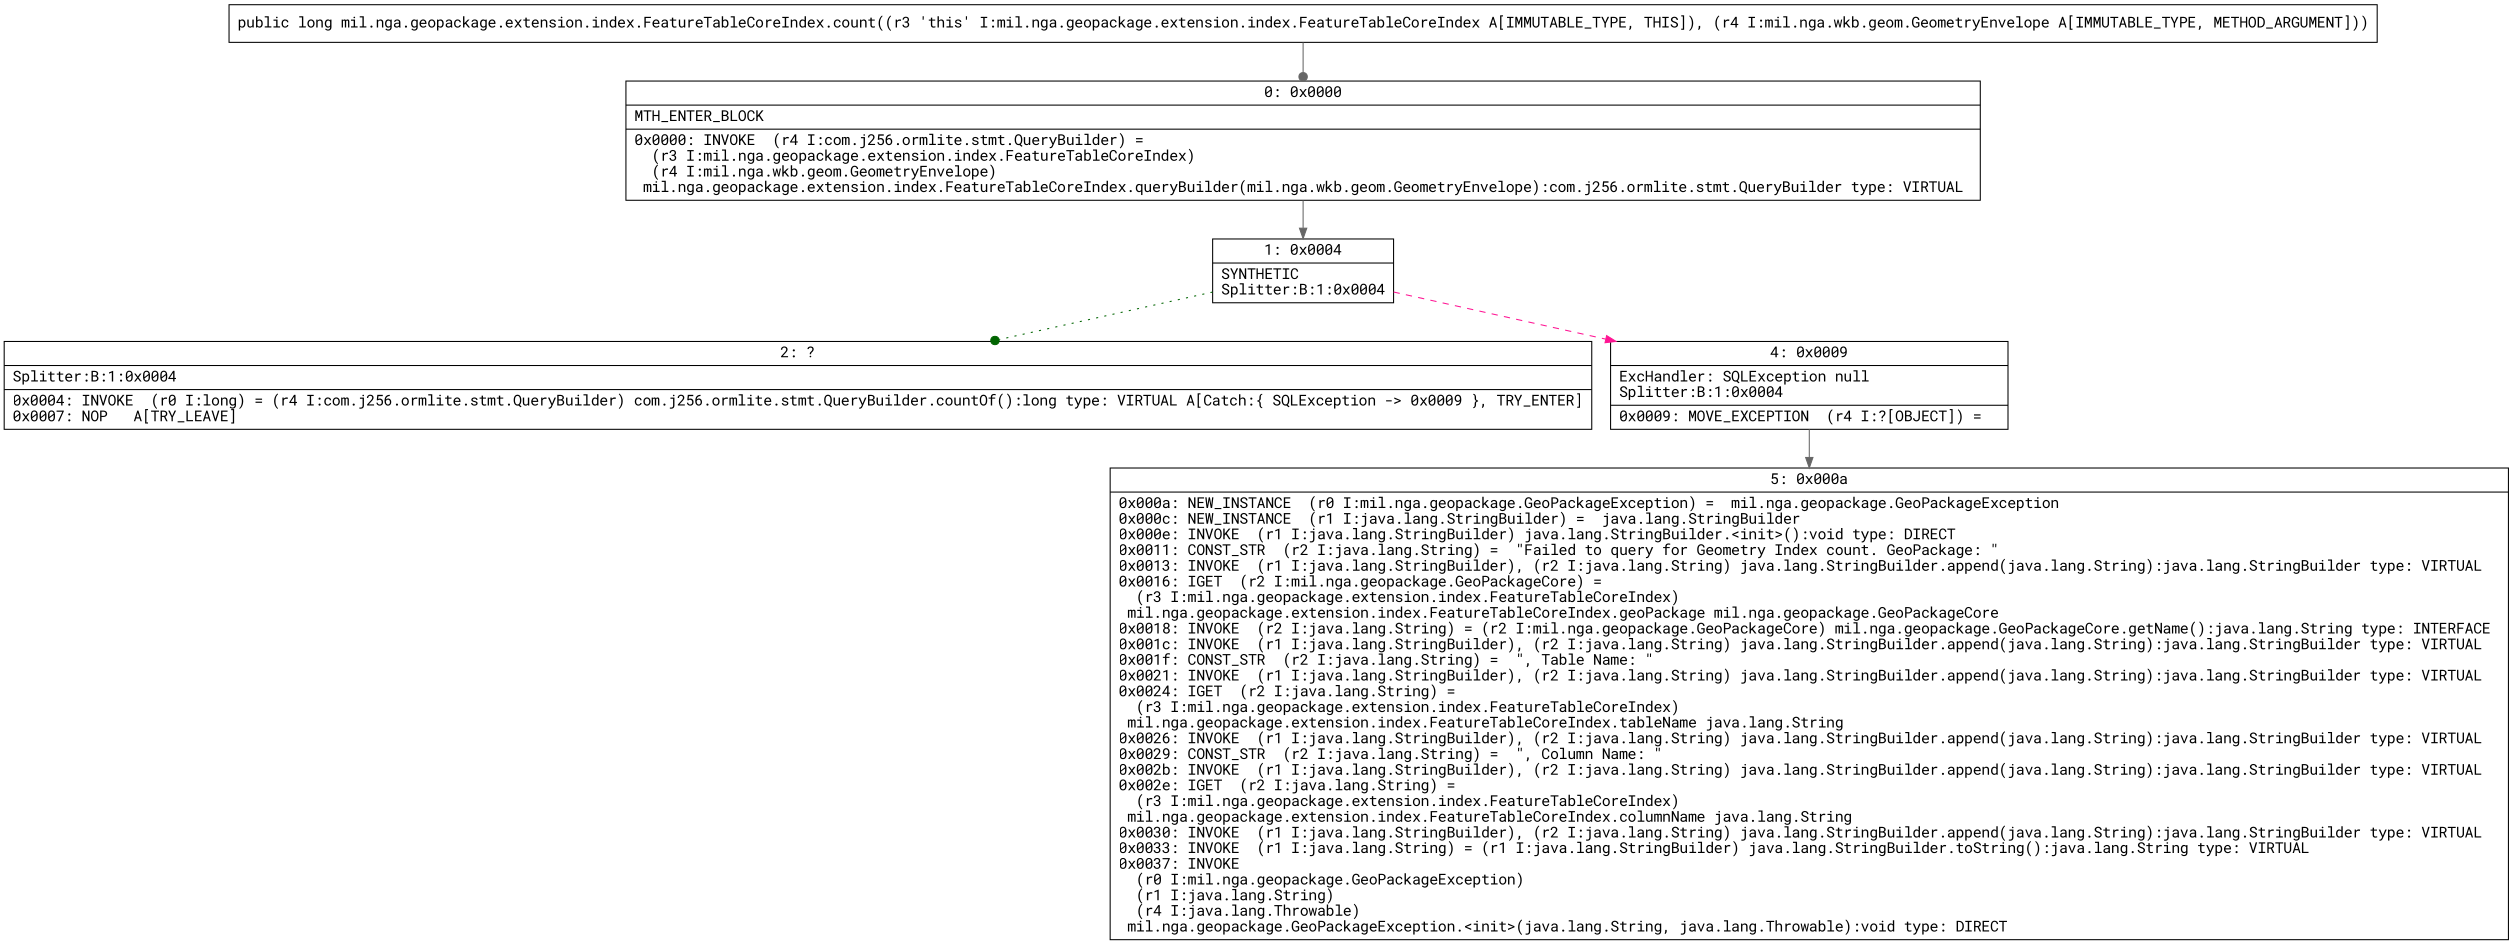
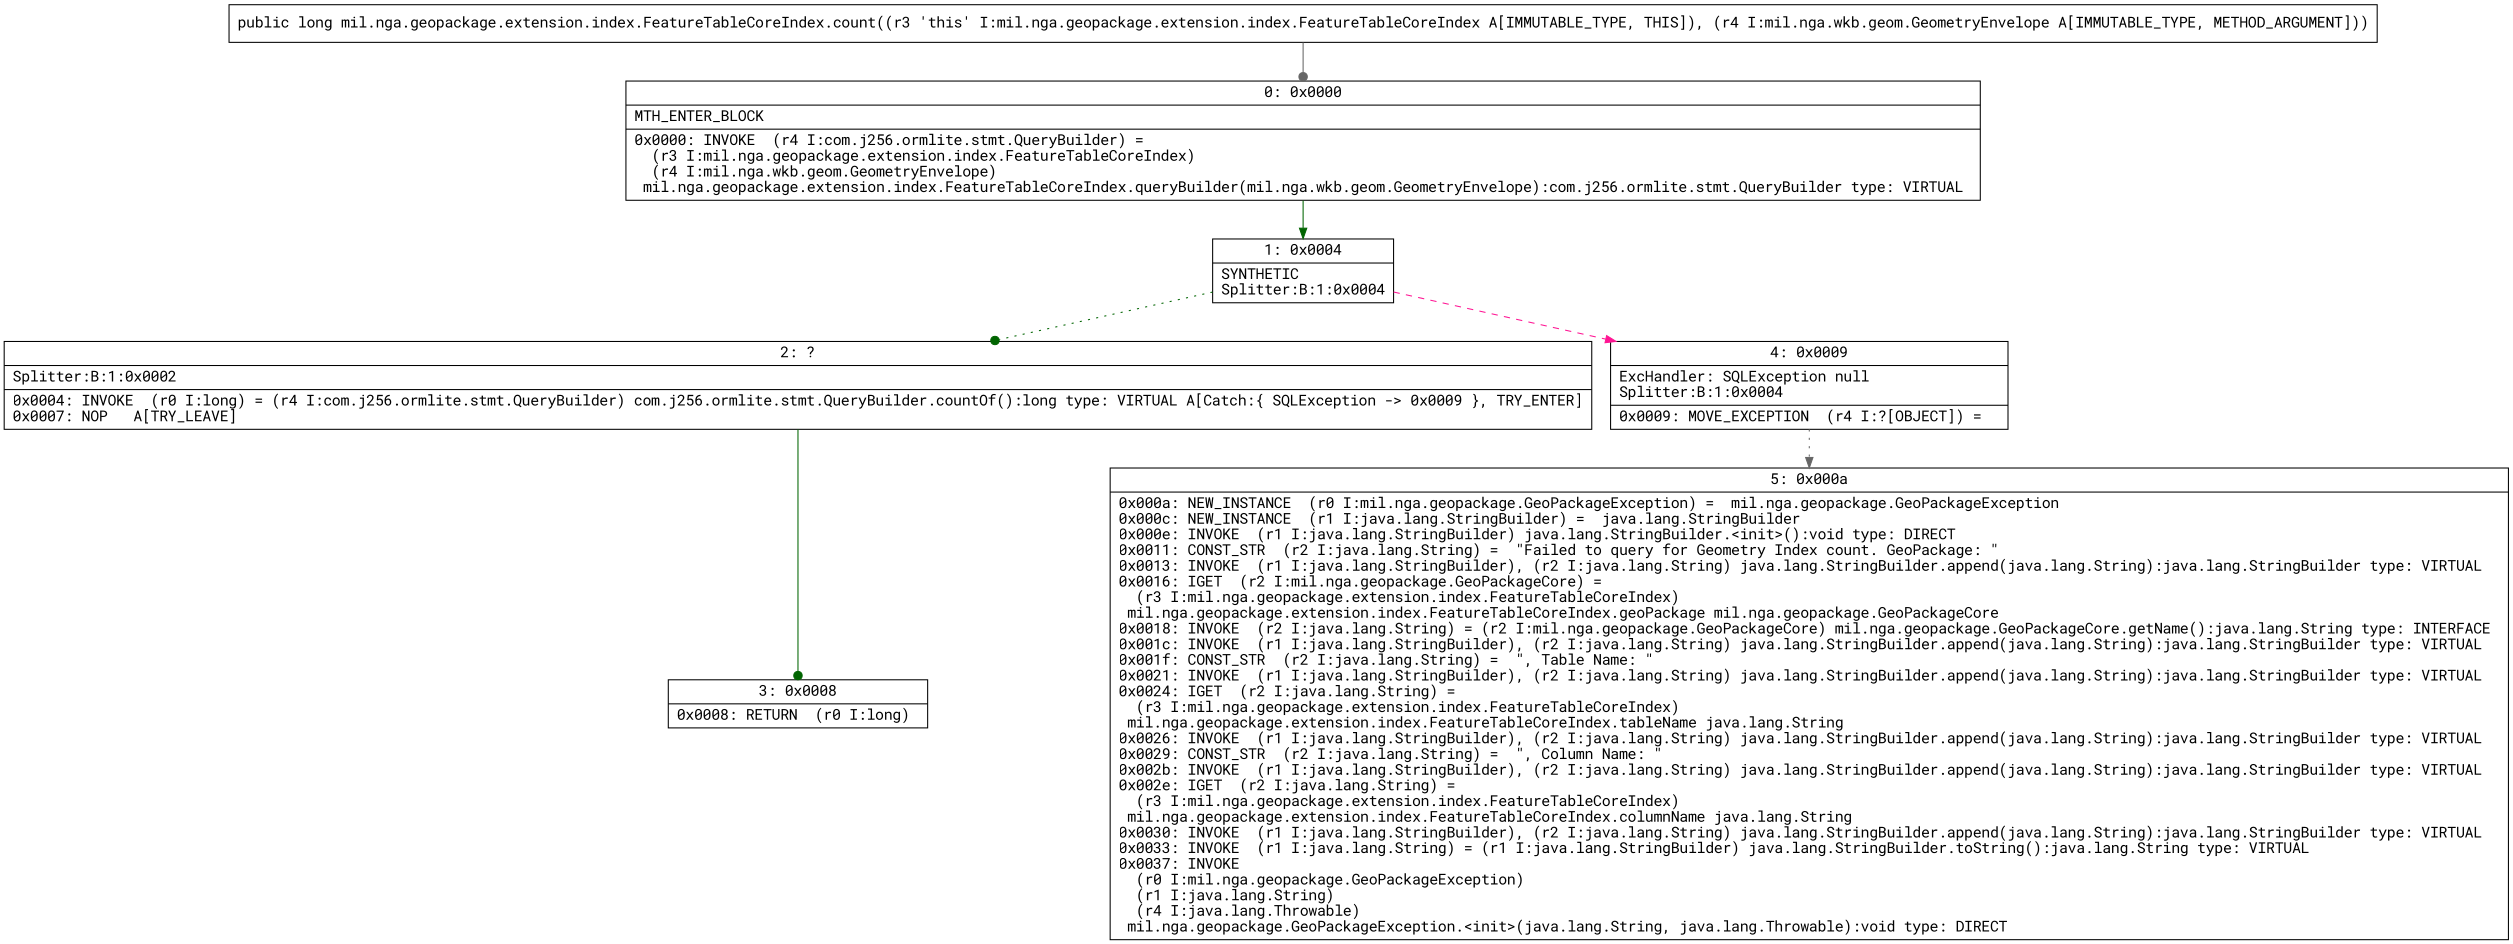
  digraph {
    fontname="Roboto Mono"
    node [fontname="Roboto Mono" shape=record]
    edge [arrowhead=normal color=gray40 fontname="Roboto Mono" style=solid]
    n1 [label="{0\:\ 0x0000|MTH_ENTER_BLOCK\l|0x0000: INVOKE  (r4 I:com.j256.ormlite.stmt.QueryBuilder) = \l  (r3 I:mil.nga.geopackage.extension.index.FeatureTableCoreIndex)\l  (r4 I:mil.nga.wkb.geom.GeometryEnvelope)\l mil.nga.geopackage.extension.index.FeatureTableCoreIndex.queryBuilder(mil.nga.wkb.geom.GeometryEnvelope):com.j256.ormlite.stmt.QueryBuilder type: VIRTUAL \l}"]
    n2 [label="{1\:\ 0x0004|SYNTHETIC\lSplitter:B:1:0x0004\l}"]
-   n3 [label="{2\:\ ?|Splitter:B:1:0x0004\l|0x0004: INVOKE  (r0 I:long) = (r4 I:com.j256.ormlite.stmt.QueryBuilder) com.j256.ormlite.stmt.QueryBuilder.countOf():long type: VIRTUAL A[Catch:\{ SQLException \-\> 0x0009 \}, TRY_ENTER]\l0x0007: NOP   A[TRY_LEAVE]\l}"]
+   n3 [label="{2\:\ ?|Splitter:B:1:0x0002\l|0x0004: INVOKE  (r0 I:long) = (r4 I:com.j256.ormlite.stmt.QueryBuilder) com.j256.ormlite.stmt.QueryBuilder.countOf():long type: VIRTUAL A[Catch:\{ SQLException \-\> 0x0009 \}, TRY_ENTER]\l0x0007: NOP   A[TRY_LEAVE]\l}"]
    n4 [label="{4\:\ 0x0009|ExcHandler: SQLException null\lSplitter:B:1:0x0004\l|0x0009: MOVE_EXCEPTION  (r4 I:?[OBJECT]) =  \l}"]
+   n5 [label="{3\:\ 0x0008|0x0008: RETURN  (r0 I:long) \l}"]
    n6 [label="{5\:\ 0x000a|0x000a: NEW_INSTANCE  (r0 I:mil.nga.geopackage.GeoPackageException) =  mil.nga.geopackage.GeoPackageException \l0x000c: NEW_INSTANCE  (r1 I:java.lang.StringBuilder) =  java.lang.StringBuilder \l0x000e: INVOKE  (r1 I:java.lang.StringBuilder) java.lang.StringBuilder.\<init\>():void type: DIRECT \l0x0011: CONST_STR  (r2 I:java.lang.String) =  \"Failed to query for Geometry Index count. GeoPackage: \" \l0x0013: INVOKE  (r1 I:java.lang.StringBuilder), (r2 I:java.lang.String) java.lang.StringBuilder.append(java.lang.String):java.lang.StringBuilder type: VIRTUAL \l0x0016: IGET  (r2 I:mil.nga.geopackage.GeoPackageCore) = \l  (r3 I:mil.nga.geopackage.extension.index.FeatureTableCoreIndex)\l mil.nga.geopackage.extension.index.FeatureTableCoreIndex.geoPackage mil.nga.geopackage.GeoPackageCore \l0x0018: INVOKE  (r2 I:java.lang.String) = (r2 I:mil.nga.geopackage.GeoPackageCore) mil.nga.geopackage.GeoPackageCore.getName():java.lang.String type: INTERFACE \l0x001c: INVOKE  (r1 I:java.lang.StringBuilder), (r2 I:java.lang.String) java.lang.StringBuilder.append(java.lang.String):java.lang.StringBuilder type: VIRTUAL \l0x001f: CONST_STR  (r2 I:java.lang.String) =  \", Table Name: \" \l0x0021: INVOKE  (r1 I:java.lang.StringBuilder), (r2 I:java.lang.String) java.lang.StringBuilder.append(java.lang.String):java.lang.StringBuilder type: VIRTUAL \l0x0024: IGET  (r2 I:java.lang.String) = \l  (r3 I:mil.nga.geopackage.extension.index.FeatureTableCoreIndex)\l mil.nga.geopackage.extension.index.FeatureTableCoreIndex.tableName java.lang.String \l0x0026: INVOKE  (r1 I:java.lang.StringBuilder), (r2 I:java.lang.String) java.lang.StringBuilder.append(java.lang.String):java.lang.StringBuilder type: VIRTUAL \l0x0029: CONST_STR  (r2 I:java.lang.String) =  \", Column Name: \" \l0x002b: INVOKE  (r1 I:java.lang.StringBuilder), (r2 I:java.lang.String) java.lang.StringBuilder.append(java.lang.String):java.lang.StringBuilder type: VIRTUAL \l0x002e: IGET  (r2 I:java.lang.String) = \l  (r3 I:mil.nga.geopackage.extension.index.FeatureTableCoreIndex)\l mil.nga.geopackage.extension.index.FeatureTableCoreIndex.columnName java.lang.String \l0x0030: INVOKE  (r1 I:java.lang.StringBuilder), (r2 I:java.lang.String) java.lang.StringBuilder.append(java.lang.String):java.lang.StringBuilder type: VIRTUAL \l0x0033: INVOKE  (r1 I:java.lang.String) = (r1 I:java.lang.StringBuilder) java.lang.StringBuilder.toString():java.lang.String type: VIRTUAL \l0x0037: INVOKE  \l  (r0 I:mil.nga.geopackage.GeoPackageException)\l  (r1 I:java.lang.String)\l  (r4 I:java.lang.Throwable)\l mil.nga.geopackage.GeoPackageException.\<init\>(java.lang.String, java.lang.Throwable):void type: DIRECT \l}"]
    n7 [label="{public long mil.nga.geopackage.extension.index.FeatureTableCoreIndex.count((r3 'this' I:mil.nga.geopackage.extension.index.FeatureTableCoreIndex A[IMMUTABLE_TYPE, THIS]), (r4 I:mil.nga.wkb.geom.GeometryEnvelope A[IMMUTABLE_TYPE, METHOD_ARGUMENT])) }"]
-   n1 -> n2
+   n1 -> n2 [color=darkgreen]
    n2 -> n3 [arrowhead=dot color=darkgreen style=dotted]
    n2 -> n4 [color=deeppink style=dashed]
-   n4 -> n6
+   n3 -> n5 [arrowhead=dot color=darkgreen]
+   n4 -> n6 [style=dotted]
    n7 -> n1 [arrowhead=dot]
  }
